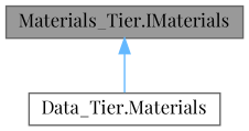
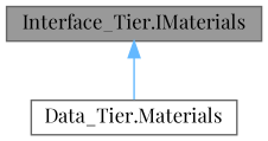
  digraph {
    fontname="Playfair Display"
    node [color=gray40 fontname="Playfair Display" fontsize=12 shape=box style=filled]
-   n1 [fillcolor=grey60 fontcolor=black height=0.2 label="Materials_Tier.IMaterials" width=0.4]
+   n1 [fillcolor=grey60 fontcolor=black height=0.2 label="Interface_Tier.IMaterials" width=0.4]
    n2 [fillcolor=white height=0.2 label="Data_Tier.Materials" width=0.4]
    n1 -> n2 [color=steelblue1 dir=back fontname="Playfair Display" fontsize=12 labelfontname=Helvetica labelfontsize=10 style=solid]
  }
